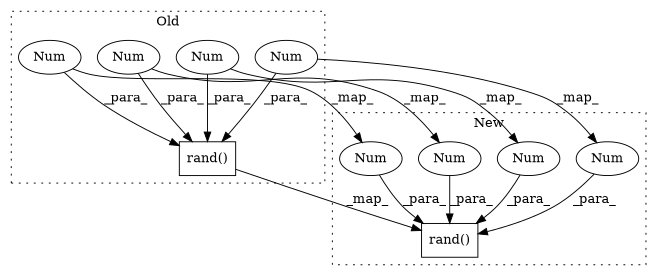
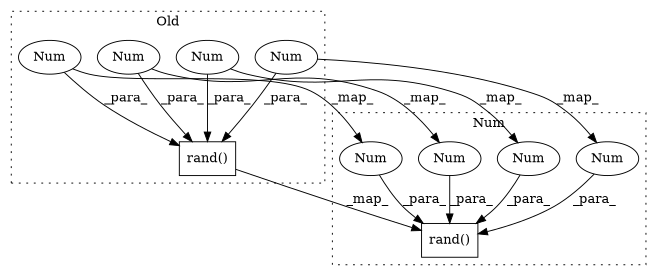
  digraph {
    node [a=76 l=1 shape=ellipse]
    n1 [a=75 l="11,1" label="rand()" s="1553,1578" shape=box]
    n2 [label=Num s=1567]
    n3 [l=3 label=Num s=1570]
    n4 [l=3 label=Num s=1575]
    n5 [label=Num s=1564]
    n6 [a=75 l="11,1" label="rand()" s="1668,1693" shape=box]
    n7 [label=Num s=1682]
    n8 [l=3 label=Num s=1685]
    n9 [l=3 label=Num s=1690]
    n10 [label=Num s=1679]
    subgraph cluster_1 {
      label=Old
      style=dotted
      n1
      n2
      n3
      n4
      n5
    }
    subgraph cluster_2 {
-     label=New
+     label=Num
      style=dotted
      n6
      n7
      n8
      n9
      n10
    }
    n1 -> n6 [label=_map_]
    n2 -> n1 [label=_para_]
    n2 -> n7 [label=_map_]
    n3 -> n1 [label=_para_]
    n3 -> n8 [label=_map_]
    n4 -> n1 [label=_para_]
    n4 -> n9 [label=_map_]
    n5 -> n1 [label=_para_]
    n5 -> n10 [label=_map_]
    n7 -> n6 [label=_para_]
    n8 -> n6 [label=_para_]
    n9 -> n6 [label=_para_]
    n10 -> n6 [label=_para_]
  }
